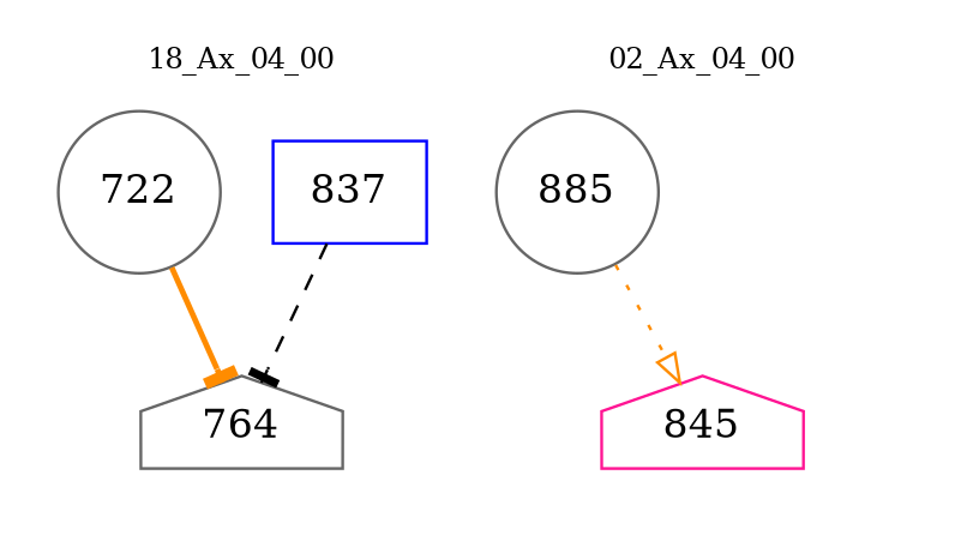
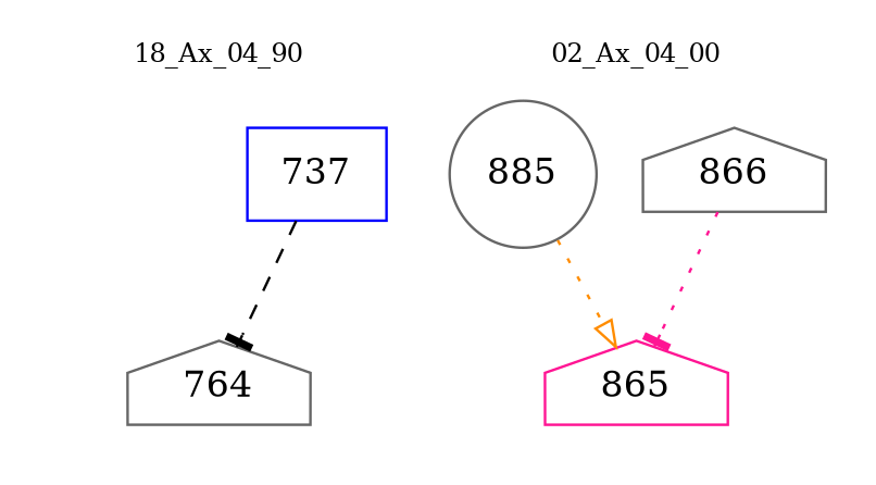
  digraph {
    node [color=gray40 shape=house]
    edge [arrowhead=tee color=darkorange style=dotted]
-   n1 [color=blue label=837 shape=box]
-   n2 [label=722 shape=circle]
+   n1 [color=blue label=737 shape=box]
    n3 [label=764]
-   n5 [color=deeppink label=845]
+   n4 [label=866]
+   n5 [color=deeppink label=865]
    n6 [label=885 shape=circle]
    subgraph cluster_1 {
      color=white
      fontsize=10
-     label="18_Ax_04_00"
+     label="18_Ax_04_90"
      n1
-     n2
      n3
    }
    subgraph cluster_2 {
      color=white
      fontsize=10
      label="02_Ax_04_00"
+     n4
      n5
      n6
    }
    n1 -> n3 [color=black style=dashed]
-   n2 -> n3 [style=bold]
+   n4 -> n5 [color=deeppink]
    n6 -> n5 [arrowhead=onormal]
  }
